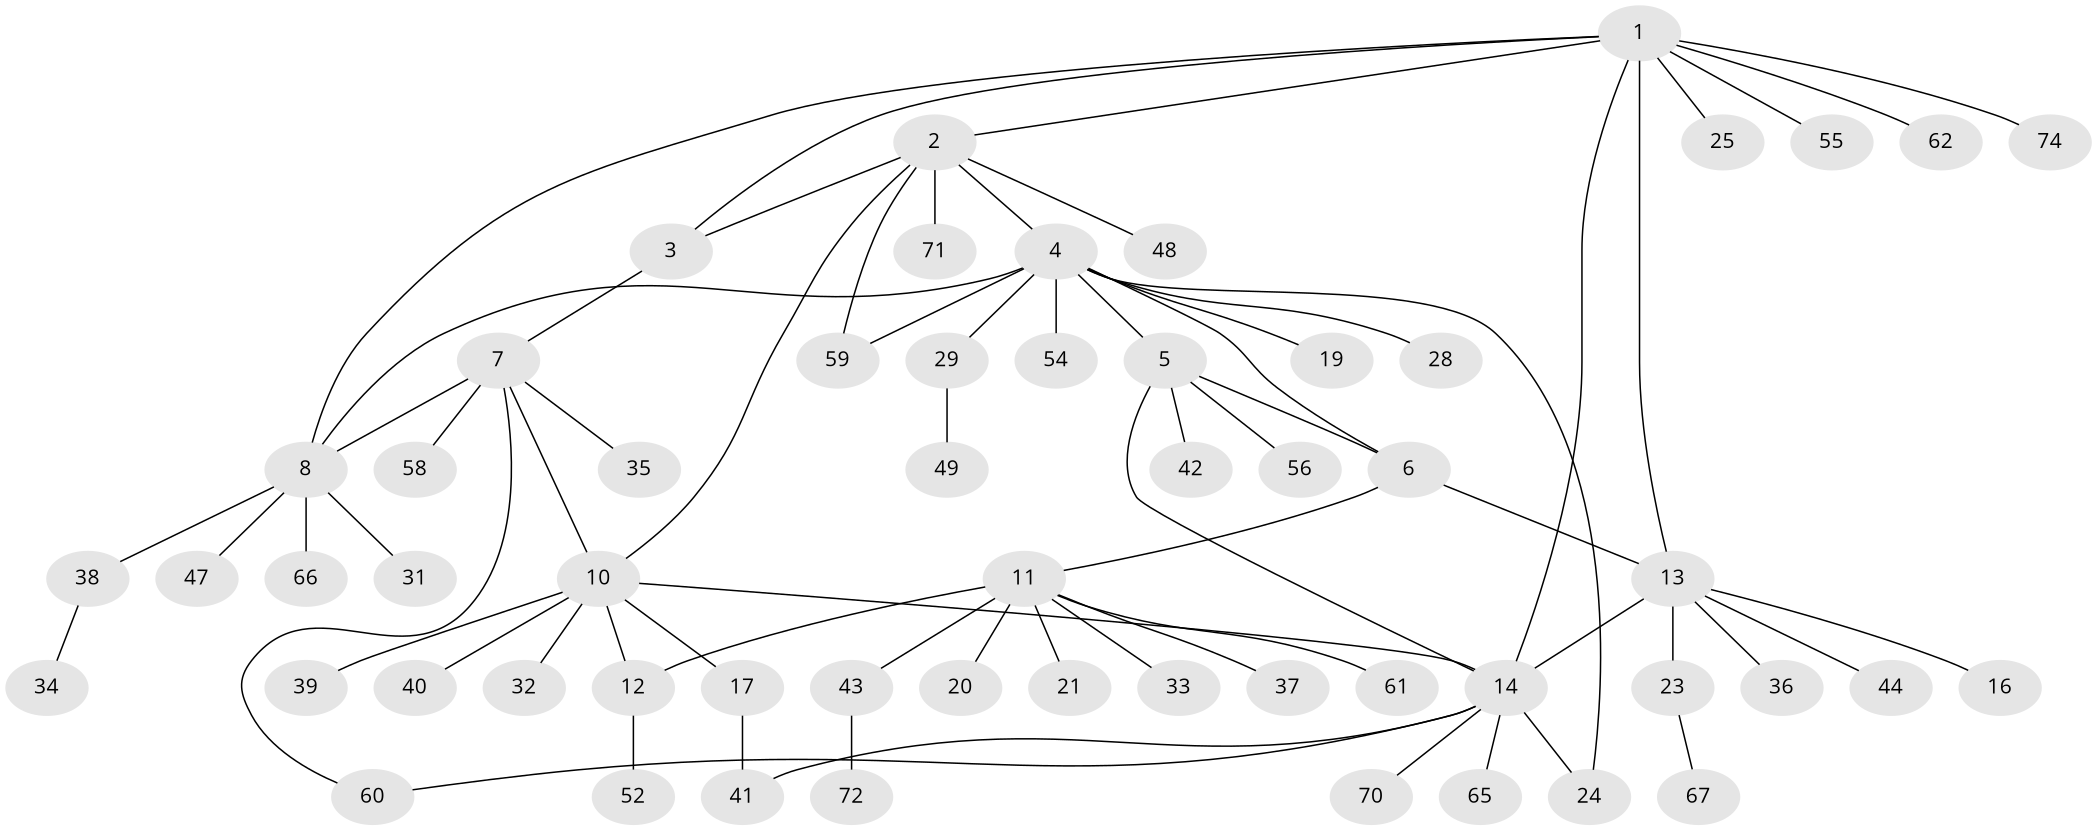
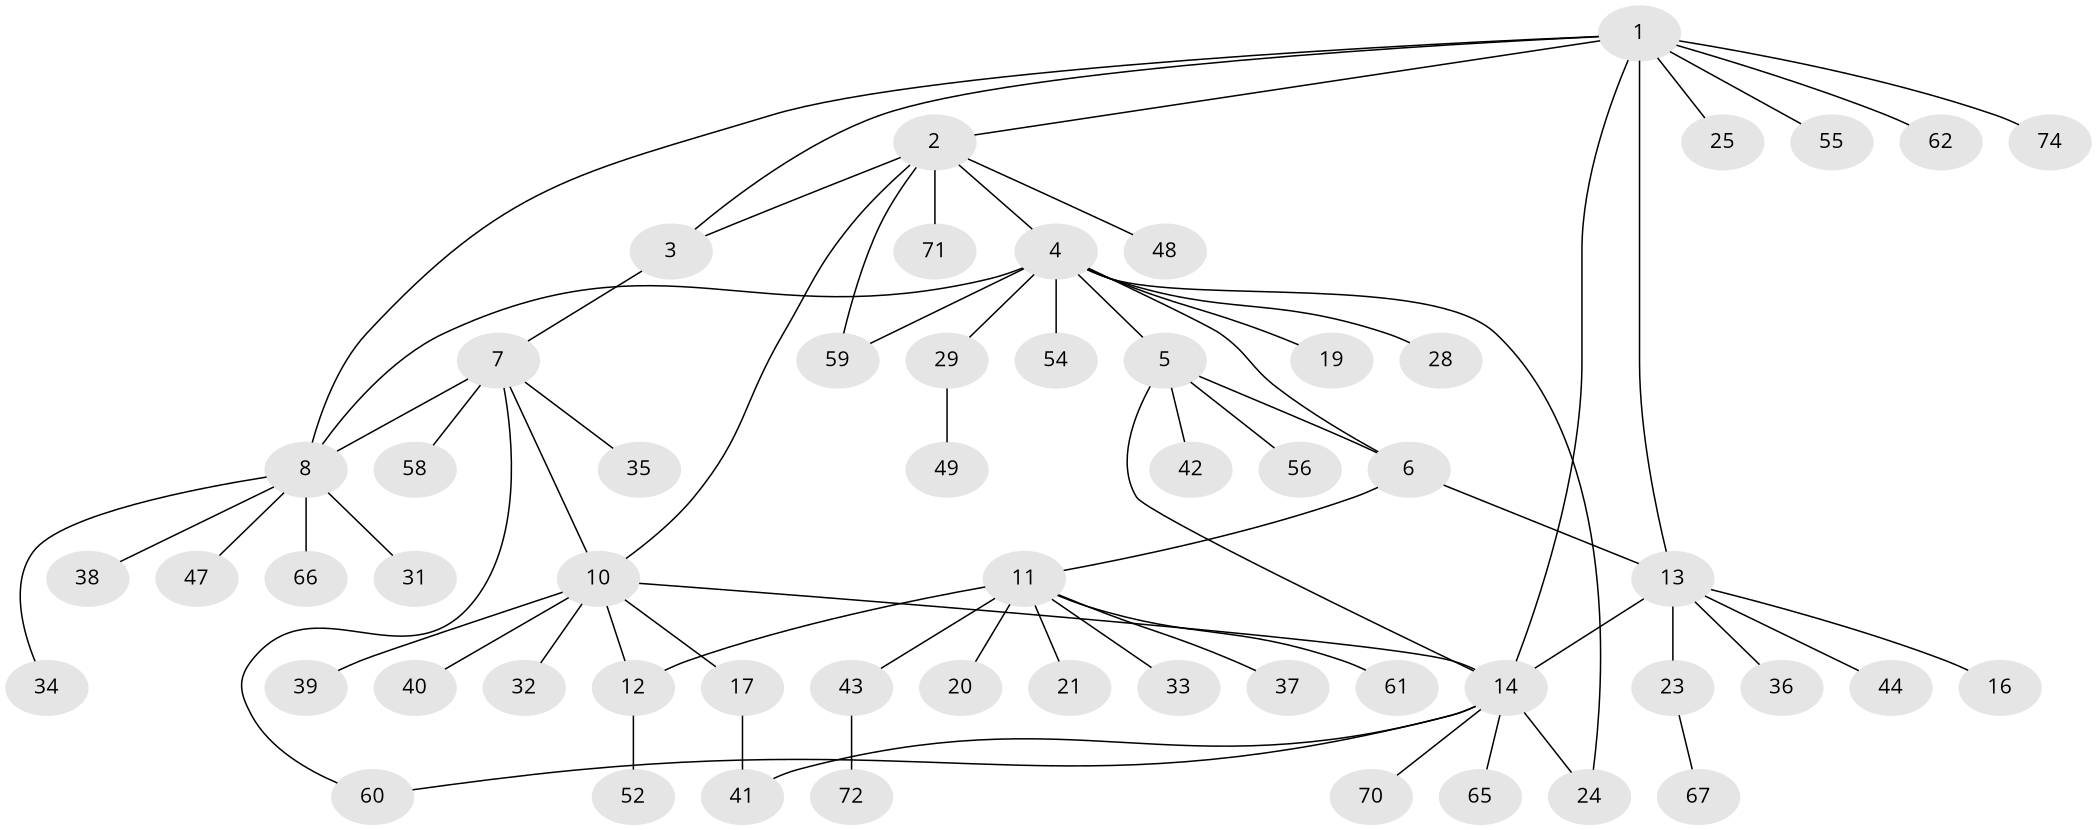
  graph {
    fontname="Open Sans"
    node [color=gray90 fontname="Open Sans" style=filled]
    edge [fontname="Open Sans"]
    1 [super="+15"]
    2 [super="+30"]
    3
    8 [super="+9"]
    13 [super="+18"]
    14 [super="+51"]
    25
    55
    62
    74
    4 [super="+45"]
    10 [super="+22"]
    48
    59
    71
    7 [super="+73"]
    31
    34
    38 [super="+53"]
    47
    66
    16
    23 [super="+50"]
    36
    44
    24 [super="+63"]
    60
    41
    65
    70
    5 [super="+26"]
    6 [super="+64"]
    19
    28
    29 [super="+69"]
    54
    12 [super="+46"]
    17
    32
    39 [super="+68"]
    40
    35
    58
    42
    56
    11 [super="+27"]
    49
    20
    21
    33
    37
    43
    61
    52 [super="+57"]
    72
    67
    1 -- 2
    1 -- 3
    1 -- 8
    1 -- 13
    1 -- 14
    1 -- 25
    1 -- 55
    1 -- 62
    1 -- 74
    2 -- 3
    2 -- 4
    2 -- 10
    2 -- 48
    2 -- 59
    2 -- 71
    3 -- 7
    8 -- 31
-   38 -- 34
+   8 -- 34
    8 -- 38
    8 -- 47
    8 -- 66
    13 -- 14
    13 -- 16
    13 -- 23
    13 -- 36
    13 -- 44
    14 -- 24
    14 -- 60
    14 -- 41
    14 -- 65
    14 -- 70
    4 -- 8
    4 -- 59
    4 -- 24
    4 -- 5
    4 -- 6
    4 -- 19
    4 -- 28
    4 -- 29
    4 -- 54
    10 -- 14
    10 -- 12
    10 -- 17
    10 -- 32
    10 -- 39
    10 -- 40
    7 -- 8 [weight=2]
    7 -- 10
    7 -- 60
    7 -- 35
    7 -- 58
    23 -- 67
    5 -- 14
    5 -- 6
    5 -- 42
    5 -- 56
    6 -- 13
    6 -- 11
    29 -- 49
    12 -- 52
    17 -- 41
    11 -- 12
    11 -- 20
    11 -- 21
    11 -- 33
    11 -- 37
    11 -- 43
    11 -- 61
    43 -- 72
  }
